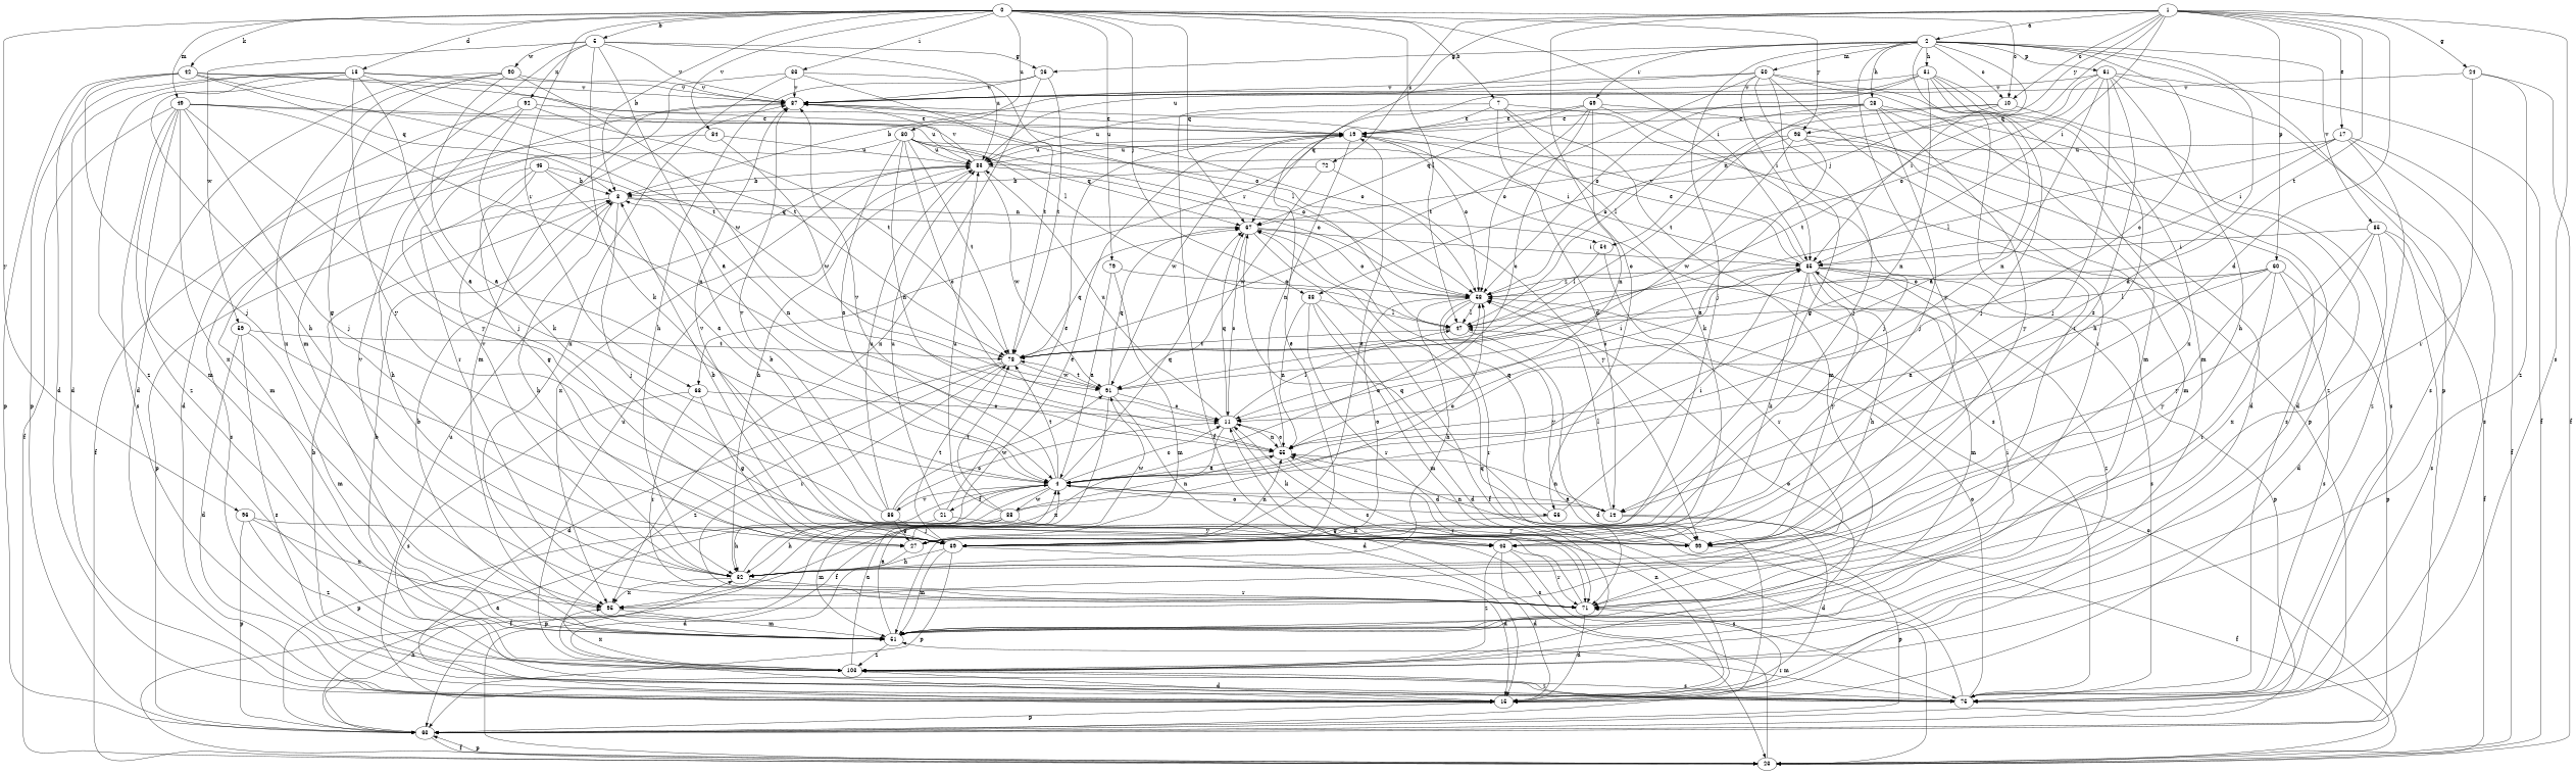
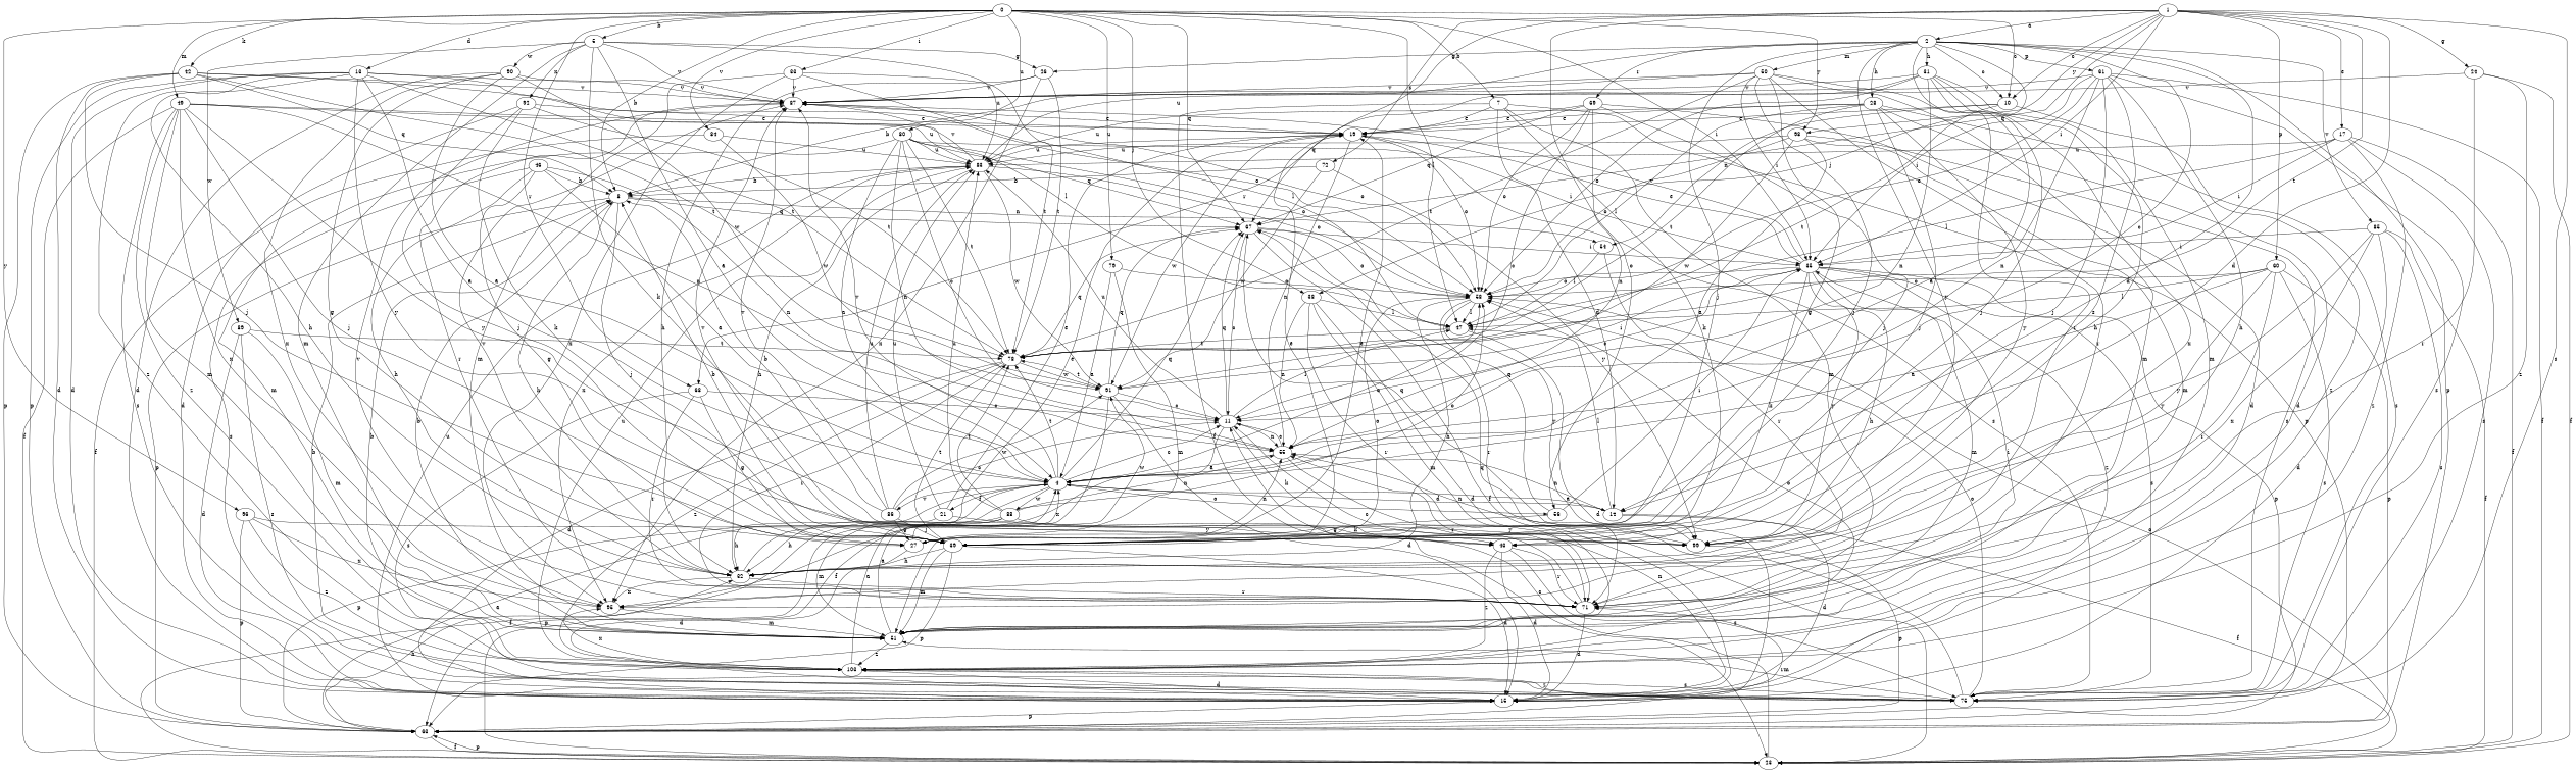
  strict digraph {
    0
    5
    7
    8
    10
    13
    33
    35
    38
    42
    47
    49
    67
    68
    79
    80
    84
    96
    98
    26
    83
    4
    87
    43
    51
-   89 [label=59]
+   89
    90
    92
    14
    63
    23
    19
    39
    32
    54
    78
    103
    99
    15
    95
    75
    11
    58
    71
    55
    46
    27
    91
    1
    2
    17
    24
    56
    60
    72
    28
    31
    50
    61
    69
    85
    21
    86
    88
    0 -> 5 [label=b]
    0 -> 7 [label=b]
    0 -> 8 [label=b]
    0 -> 10 [label=c]
    0 -> 13 [label=d]
    0 -> 33 [label=i]
    0 -> 35 [label=i]
    0 -> 38 [label=j]
    0 -> 42 [label=k]
    0 -> 47 [label=l]
    0 -> 49 [label=m]
    0 -> 67 [label=q]
    0 -> 68 [label=r]
    0 -> 79 [label=u]
    0 -> 80 [label=u]
    0 -> 84 [label=v]
    0 -> 96 [label=y]
    0 -> 98 [label=y]
    5 -> 26 [label=g]
    5 -> 83 [label=u]
    5 -> 4 [label=a]
    5 -> 87 [label=v]
    5 -> 43 [label=k]
    5 -> 51 [label=m]
    5 -> 89 [label=w]
    5 -> 90 [label=w]
    5 -> 92 [label=x]
    7 -> 43 [label=k]
    7 -> 51 [label=m]
    7 -> 14 [label=d]
    7 -> 63 [label=p]
    7 -> 23 [label=f]
    7 -> 19 [label=e]
    8 -> 67 [label=q]
    8 -> 63 [label=p]
    8 -> 39 [label=j]
    8 -> 32 [label=h]
    8 -> 54 [label=n]
    10 -> 19 [label=e]
    10 -> 54 [label=n]
    10 -> 78 [label=t]
    10 -> 103 [label=z]
    13 -> 47 [label=l]
    13 -> 4 [label=a]
    13 -> 87 [label=v]
    13 -> 63 [label=p]
    13 -> 32 [label=h]
    13 -> 78 [label=t]
    13 -> 103 [label=z]
    13 -> 99 [label=y]
    13 -> 15 [label=d]
    33 -> 47 [label=l]
    33 -> 87 [label=v]
    33 -> 51 [label=m]
    33 -> 78 [label=t]
    33 -> 95 [label=x]
    35 -> 87 [label=v]
    35 -> 43 [label=k]
    35 -> 51 [label=m]
    35 -> 63 [label=p]
    35 -> 19 [label=e]
    35 -> 32 [label=h]
    35 -> 103 [label=z]
    35 -> 99 [label=y]
    35 -> 75 [label=s]
    35 -> 11 [label=c]
-   35 -> 58 [label=z]
+   35 -> 58 [label=o]
    38 -> 47 [label=l]
    38 -> 51 [label=m]
    38 -> 15 [label=d]
    38 -> 71 [label=r]
    38 -> 55 [label=n]
    42 -> 8 [label=q]
    42 -> 87 [label=v]
    42 -> 63 [label=p]
    42 -> 39 [label=j]
    42 -> 78 [label=t]
    42 -> 15 [label=d]
    42 -> 58 [label=o]
    47 -> 78 [label=t]
    47 -> 15 [label=d]
    49 -> 83 [label=u]
    49 -> 51 [label=m]
    49 -> 23 [label=f]
    49 -> 19 [label=e]
    49 -> 39 [label=j]
    49 -> 103 [label=z]
    49 -> 99 [label=y]
    49 -> 95 [label=x]
    49 -> 75 [label=s]
    49 -> 55 [label=n]
    67 -> 35 [label=i]
    67 -> 23 [label=f]
    67 -> 11 [label=c]
    67 -> 58 [label=o]
    68 -> 75 [label=s]
    68 -> 11 [label=c]
    68 -> 71 [label=r]
    68 -> 27 [label=g]
    79 -> 4 [label=a]
    79 -> 51 [label=m]
    79 -> 58 [label=o]
    80 -> 35 [label=i]
    80 -> 67 [label=q]
    80 -> 83 [label=u]
    80 -> 4 [label=a]
    80 -> 51 [label=m]
    80 -> 78 [label=t]
    80 -> 11 [label=c]
    80 -> 58 [label=o]
    80 -> 55 [label=n]
    84 -> 83 [label=u]
    84 -> 23 [label=f]
    84 -> 91 [label=w]
    96 -> 63 [label=p]
    96 -> 103 [label=z]
    96 -> 99 [label=y]
    96 -> 95 [label=x]
    98 -> 83 [label=u]
    98 -> 4 [label=a]
    98 -> 51 [label=m]
    98 -> 75 [label=s]
    98 -> 58 [label=o]
    98 -> 91 [label=w]
    26 -> 87 [label=v]
    26 -> 32 [label=h]
    26 -> 78 [label=t]
    26 -> 95 [label=x]
    83 -> 8 [label=b]
    83 -> 87 [label=v]
    83 -> 32 [label=h]
    83 -> 95 [label=x]
    83 -> 58 [label=o]
    83 -> 91 [label=w]
    4 -> 67 [label=q]
    4 -> 87 [label=v]
    4 -> 14 [label=d]
    4 -> 63 [label=p]
    4 -> 23 [label=f]
    4 -> 78 [label=t]
    4 -> 11 [label=c]
    4 -> 58 [label=o]
    4 -> 56 [label=o]
    4 -> 21 [label=f]
    4 -> 86 [label=v]
    4 -> 88 [label=w]
    87 -> 19 [label=e]
    87 -> 58 [label=o]
    87 -> 71 [label=r]
    43 -> 103 [label=z]
    43 -> 15 [label=d]
    43 -> 75 [label=s]
    43 -> 71 [label=r]
    51 -> 8 [label=b]
    51 -> 35 [label=i]
    51 -> 4 [label=a]
    51 -> 103 [label=z]
    89 -> 51 [label=m]
    89 -> 78 [label=t]
    89 -> 15 [label=d]
    89 -> 75 [label=s]
    90 -> 4 [label=a]
    90 -> 87 [label=v]
    90 -> 15 [label=d]
    90 -> 95 [label=x]
    90 -> 27 [label=g]
    90 -> 91 [label=w]
    92 -> 43 [label=k]
    92 -> 19 [label=e]
    92 -> 39 [label=j]
    92 -> 78 [label=t]
    92 -> 15 [label=d]
    14 -> 47 [label=l]
    14 -> 4 [label=a]
    14 -> 23 [label=f]
    14 -> 15 [label=d]
    14 -> 55 [label=n]
    63 -> 4 [label=a]
    63 -> 23 [label=f]
    63 -> 32 [label=h]
    63 -> 71 [label=r]
    23 -> 63 [label=p]
    23 -> 11 [label=c]
    23 -> 58 [label=o]
    19 -> 83 [label=u]
    19 -> 75 [label=s]
    19 -> 58 [label=o]
    19 -> 55 [label=n]
    19 -> 91 [label=w]
    39 -> 8 [label=b]
    39 -> 87 [label=v]
    39 -> 51 [label=m]
    39 -> 63 [label=p]
    39 -> 19 [label=e]
    39 -> 32 [label=h]
    39 -> 78 [label=t]
    39 -> 15 [label=d]
    39 -> 58 [label=o]
    32 -> 87 [label=v]
    32 -> 19 [label=e]
    32 -> 95 [label=x]
    32 -> 71 [label=r]
    54 -> 47 [label=l]
    54 -> 71 [label=r]
    78 -> 67 [label=q]
    78 -> 103 [label=z]
    78 -> 15 [label=d]
    78 -> 71 [label=r]
    78 -> 91 [label=w]
    103 -> 8 [label=b]
    103 -> 83 [label=u]
    103 -> 4 [label=a]
    103 -> 15 [label=d]
    103 -> 95 [label=x]
    103 -> 75 [label=s]
    103 -> 58 [label=o]
    99 -> 67 [label=q]
    99 -> 63 [label=p]
    99 -> 55 [label=n]
    15 -> 83 [label=u]
    15 -> 63 [label=p]
    15 -> 55 [label=n]
    95 -> 51 [label=m]
    75 -> 8 [label=b]
    75 -> 67 [label=q]
    75 -> 51 [label=m]
    75 -> 103 [label=z]
    75 -> 58 [label=o]
    11 -> 47 [label=l]
    11 -> 67 [label=q]
    11 -> 83 [label=u]
    11 -> 43 [label=k]
    11 -> 95 [label=x]
    11 -> 55 [label=n]
    58 -> 47 [label=l]
    58 -> 32 [label=h]
    58 -> 99 [label=y]
    58 -> 71 [label=r]
    71 -> 87 [label=v]
    71 -> 15 [label=d]
    71 -> 11 [label=c]
    55 -> 4 [label=a]
    55 -> 11 [label=c]
    55 -> 71 [label=r]
    46 -> 8 [label=b]
    46 -> 4 [label=a]
    46 -> 32 [label=h]
    46 -> 75 [label=s]
    46 -> 55 [label=n]
    46 -> 27 [label=g]
    27 -> 19 [label=e]
    27 -> 15 [label=d]
    27 -> 55 [label=n]
    27 -> 91 [label=w]
    91 -> 35 [label=i]
    91 -> 67 [label=q]
    91 -> 23 [label=f]
    91 -> 78 [label=t]
    91 -> 15 [label=d]
    91 -> 11 [label=c]
    1 -> 10 [label=c]
    1 -> 35 [label=i]
    1 -> 67 [label=q]
    1 -> 68 [label=r]
    1 -> 98 [label=y]
    1 -> 14 [label=d]
    1 -> 78 [label=t]
    1 -> 75 [label=s]
    1 -> 2 [label=a]
    1 -> 17 [label=e]
    1 -> 24 [label=g]
    1 -> 56 [label=o]
    1 -> 60 [label=p]
    1 -> 72 [label=s]
    2 -> 10 [label=c]
    2 -> 38 [label=j]
    2 -> 26 [label=g]
    2 -> 83 [label=u]
    2 -> 14 [label=d]
    2 -> 63 [label=p]
    2 -> 39 [label=j]
    2 -> 99 [label=y]
    2 -> 11 [label=c]
    2 -> 71 [label=r]
    2 -> 28 [label=h]
    2 -> 31 [label=h]
    2 -> 50 [label=m]
    2 -> 61 [label=p]
    2 -> 69 [label=r]
    2 -> 85 [label=v]
    17 -> 35 [label=i]
    17 -> 47 [label=l]
    17 -> 83 [label=u]
    17 -> 23 [label=f]
    17 -> 103 [label=z]
    17 -> 75 [label=s]
    24 -> 87 [label=v]
    24 -> 23 [label=f]
    24 -> 103 [label=z]
    24 -> 71 [label=r]
    56 -> 35 [label=i]
    56 -> 67 [label=q]
    56 -> 27 [label=g]
    60 -> 47 [label=l]
    60 -> 4 [label=a]
    60 -> 63 [label=p]
    60 -> 99 [label=y]
    60 -> 75 [label=s]
    60 -> 58 [label=o]
    60 -> 71 [label=r]
    72 -> 8 [label=b]
    72 -> 99 [label=y]
    72 -> 91 [label=w]
    28 -> 47 [label=l]
    28 -> 83 [label=u]
    28 -> 19 [label=e]
    28 -> 39 [label=j]
    28 -> 78 [label=t]
    28 -> 99 [label=y]
    28 -> 15 [label=d]
    28 -> 75 [label=s]
    31 -> 67 [label=q]
    31 -> 4 [label=a]
    31 -> 87 [label=v]
    31 -> 51 [label=m]
    31 -> 39 [label=j]
    31 -> 32 [label=h]
    31 -> 58 [label=o]
    31 -> 55 [label=n]
    50 -> 8 [label=b]
    50 -> 35 [label=i]
    50 -> 87 [label=v]
    50 -> 51 [label=m]
    50 -> 39 [label=j]
    50 -> 78 [label=t]
    50 -> 95 [label=x]
    50 -> 71 [label=r]
    50 -> 27 [label=g]
    61 -> 35 [label=i]
    61 -> 87 [label=v]
    61 -> 43 [label=s]
    61 -> 23 [label=f]
    61 -> 39 [label=j]
    61 -> 32 [label=h]
    61 -> 75 [label=s]
    61 -> 58 [label=o]
    61 -> 55 [label=n]
    69 -> 67 [label=q]
    69 -> 19 [label=e]
    69 -> 39 [label=j]
    69 -> 15 [label=d]
    69 -> 11 [label=c]
    69 -> 58 [label=o]
    69 -> 55 [label=n]
    85 -> 35 [label=i]
    85 -> 23 [label=f]
    85 -> 99 [label=y]
    85 -> 15 [label=d]
    85 -> 95 [label=x]
    85 -> 75 [label=s]
    21 -> 83 [label=u]
    21 -> 19 [label=e]
    21 -> 32 [label=h]
    21 -> 99 [label=y]
    86 -> 8 [label=b]
    86 -> 83 [label=u]
    86 -> 87 [label=v]
    86 -> 39 [label=j]
    86 -> 11 [label=c]
    86 -> 27 [label=g]
    86 -> 91 [label=w]
    88 -> 83 [label=u]
    88 -> 43 [label=k]
    88 -> 51 [label=m]
    88 -> 63 [label=p]
    88 -> 32 [label=h]
    88 -> 78 [label=t]
    88 -> 58 [label=o]
    88 -> 55 [label=n]
  }
